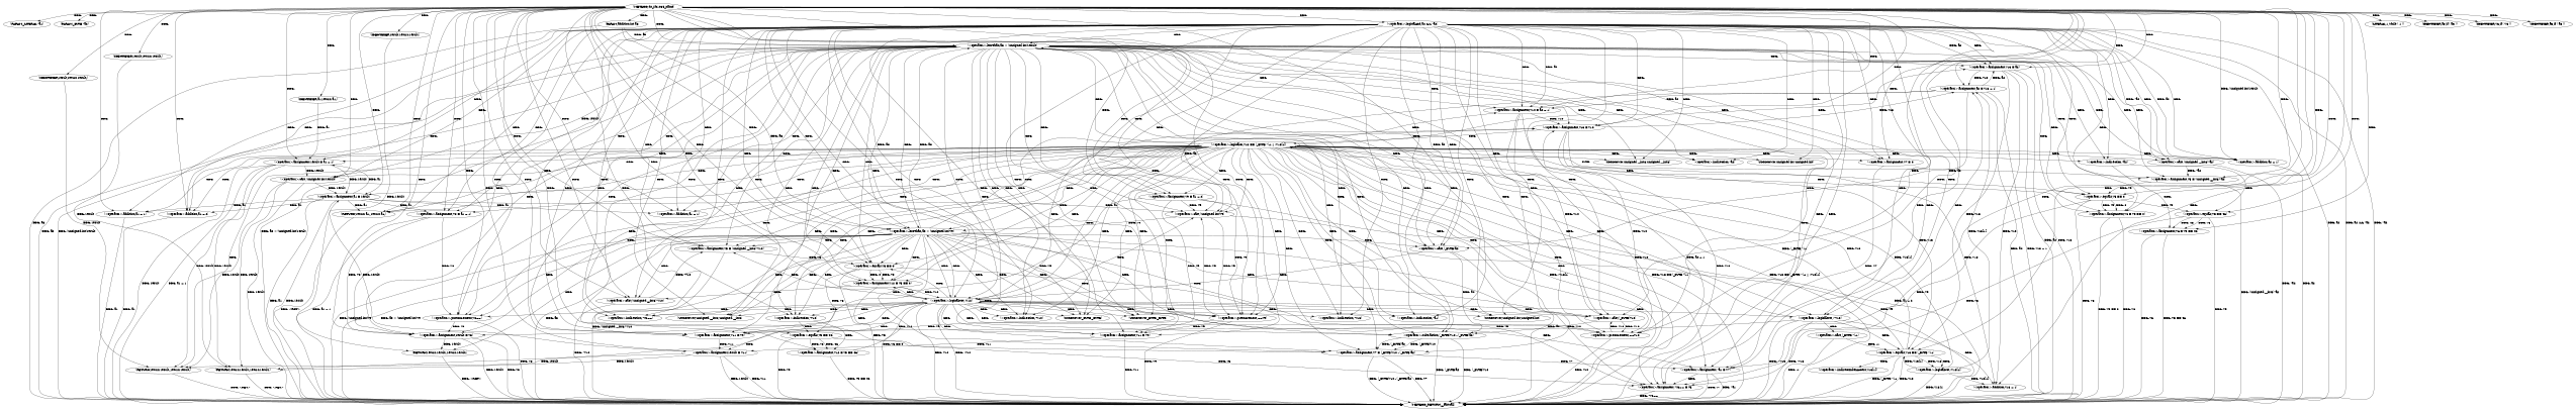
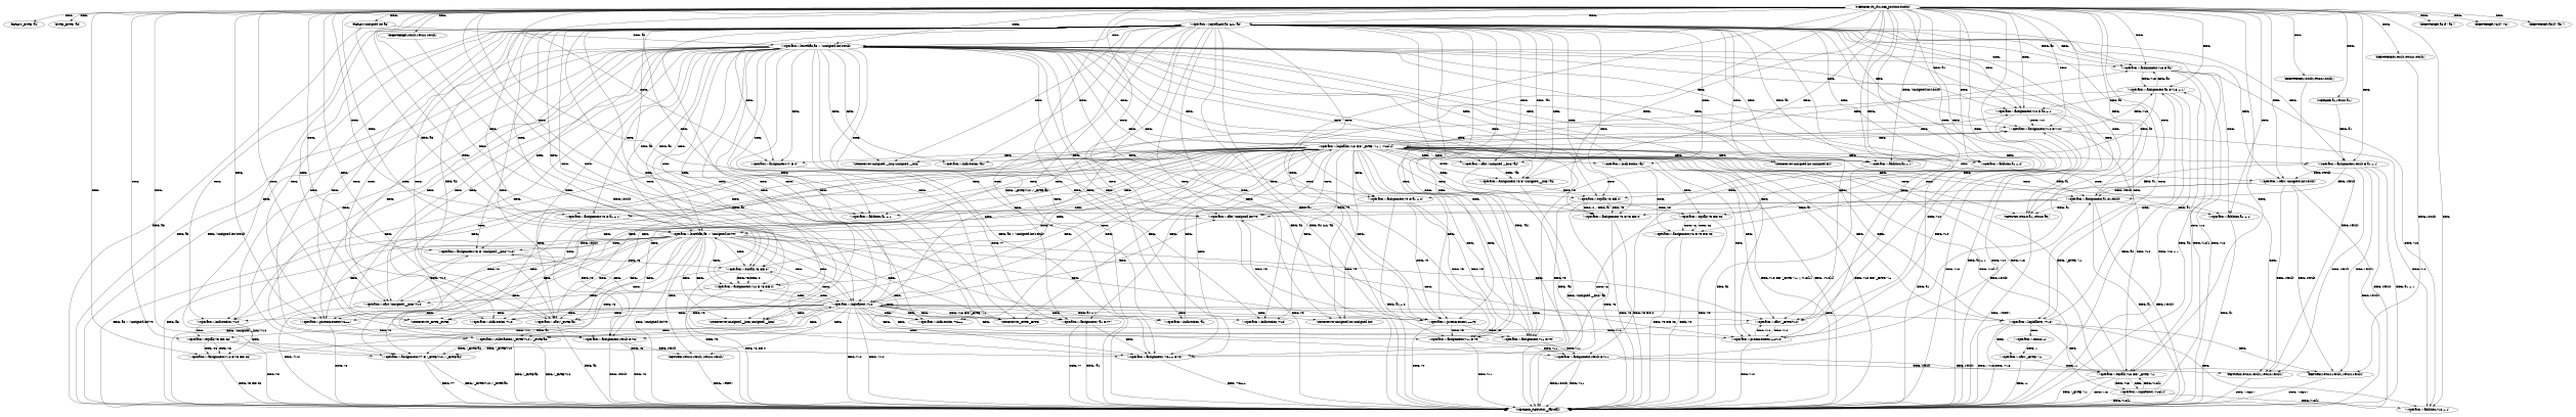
  digraph {
-   n1 [label="(METHOD,do_rfc1035_name)"]
-   n2 [label="(PARAM,_LITERAL *a1)"]
-   n3 [label="(PARAM,_BYTE *a2)"]
-   n4 [label="(PARAM,addition int a3)"]
+   n1 [label="(METHOD,do_rfc1035_postIncrement)"]
+   n2 [label="(PARAM,_BYTE *a1)"]
+   n3 [label="(BYTE,_BYTE *a2)"]
+   n4 [label="(PARAM,unsigned int a3)"]
    n5 [label="(<operator>.logicalAnd,a2 && *a2)"]
-   n6 [label="(LITERAL,1,while ( 1 ))"]
    n7 [label="(<operator>.assignment,result = a1 + 1)"]
    n8 [label="(<operator>.addition,a1 + 1)"]
    n9 [label="(IDENTIFIER,a3,if ( a3 ))"]
    n10 [label="(<operator>.lessThan,a3 < (unsigned int)result)"]
    n11 [label="(<operator>.cast,(unsigned int)result)"]
    n12 [label="(<operator>.assignment,v5 = (unsigned __int8)*a2)"]
    n13 [label="(<operator>.assignment,v6 = v5 == 0)"]
    n14 [label="(<operator>.equals,v5 == 0)"]
    n15 [label="(<operator>.assignment,v6 = v5 == 46)"]
    n16 [label="(<operator>.equals,v5 == 46)"]
    n17 [label="(IDENTIFIER,v6,if ( v6 ))"]
    n18 [label="(<operator>.assignment,v7 = 0)"]
    n19 [label="(<operator>.assignment,v13 = a2)"]
    n20 [label="(<operator>.assignment,v8 = a1 + 1)"]
    n21 [label="(<operator>.addition,a1 + 1)"]
    n22 [label="(<operator>.assignment,v9 = a1 + 2)"]
    n23 [label="(<operator>.addition,a1 + 2)"]
    n24 [label="(<operator>.assignment,v10 = a2 + 1)"]
    n25 [label="(<operator>.addition,a2 + 1)"]
    n26 [label="(<operator>.assignment,result = v8)"]
    n27 [label="(IDENTIFIER,a3,if ( a3 ))"]
    n28 [label="(<operator>.assignment,v11 = v9)"]
    n29 [label="(<operator>.lessThan,a3 < (unsigned int)v9)"]
    n30 [label="(<operator>.cast,(unsigned int)v9)"]
    n31 [label="(IDENTIFIER,result,return result;)"]
    n32 [label="(<operator>.assignment,v11 = v9)"]
    n33 [label="(<operator>.assignment,*v8++ = v5)"]
    n34 [label="(<operator>.postIncrement,v8++)"]
    n35 [label="(<operator>.assignment,v5 = (unsigned __int8)*v10)"]
    n36 [label="(<operator>.assignment,v13 = v10)"]
    n37 [label="(<operator>.assignment,v12 = v5 == 0)"]
    n38 [label="(<operator>.equals,v5 == 0)"]
    n39 [label="(<operator>.assignment,v12 = v5 == 46)"]
    n40 [label="(<operator>.equals,v5 == 46)"]
    n41 [label="(<operator>.assignment,v7 = (_BYTE)v10 - (_BYTE)a2)"]
    n42 [label="(<operator>.cast,(_BYTE)v10)"]
    n43 [label="(<operator>.cast,(_BYTE)a2)"]
    n44 [label="(<operator>.preIncrement,++v9)"]
    n45 [label="(<operator>.preIncrement,++v10)"]
    n46 [label="(<operator>.logicalNot,!v12)"]
    n47 [label="(<operator>.assignment,result = v11)"]
    n48 [label="(<operator>.assignment,*a1 = v7)"]
    n49 [label="(IDENTIFIER,result,return result;)"]
    n50 [label="(<operator>.assignment,a2 = v13 + 1)"]
    n51 [label="(<operator>.addition,v13 + 1)"]
    n52 [label="(<operator>.equals,v13 == (_BYTE *)-1)"]
    n53 [label="(IDENTIFIER,result,return result;)"]
    n54 [label="(<operator>.assignment,a1 = result)"]
-   n55 [label="(RETURN,return a1;,return a1;)"]
-   n56 [label="(IDENTIFIER,a1,return a1;)"]
+   n55 [label="(RETURN,return a1;,return a9;)"]
+   n56 [label="(METHOD,a1,return a1;)"]
    n57 [label="(METHOD_RETURN,__fastcall)"]
    n58 [label="(<operator>.cast,(unsigned __int8)*a2)"]
    n59 [label="(<operator>.cast,(unsigned __int8)*v10)"]
    n60 [label="(<operator>.subtraction,(_BYTE)v10 - (_BYTE)a2)"]
    n61 [label="(<operator>.logicalNot,!*v13)"]
    n62 [label="(UNKNOWN,unsigned int,unsigned int)"]
    n63 [label="(UNKNOWN,unsigned __int8,unsigned __int8)"]
    n64 [label="(<operator>.indirection,*a2)"]
    n65 [label="(<operator>.indirection,*a2)"]
    n66 [label="(UNKNOWN,unsigned int,unsigned int)"]
    n67 [label="(<operator>.indirection,*v8++)"]
    n68 [label="(UNKNOWN,unsigned __int8,unsigned __int8)"]
    n69 [label="(<operator>.indirection,*v10)"]
    n70 [label="(<operator>.indirection,*v10)"]
    n71 [label="(UNKNOWN,_BYTE,_BYTE)"]
    n72 [label="(UNKNOWN,_BYTE,_BYTE)"]
    n73 [label="(<operator>.indirection,*a1)"]
    n74 [label="(<operator>.indirection,*v13)"]
    n75 [label="(RETURN,return result;,return result;)"]
    n76 [label="(RETURN,return result;,return result;)"]
    n77 [label="(RETURN,return result;,return result;)"]
    n78 [label="(<operator>.logicalOr,v13 == (_BYTE *)-1 || !v13[1])"]
    n79 [label="(<operator>.logicalNot,!v13[1])"]
-   n80 [label="(<operator>.indirectIndexAccess,v13[1])"]
+   n81 [label="(<operator>.minus,-1)"]
    n82 [label="(<operator>.cast,(_BYTE *)-1)"]
    n1 -> n2 [label="DDG: "]
    n1 -> n3 [label="DDG: "]
    n1 -> n4 [label="DDG: "]
    n1 -> n5 [label="DDG: "]
-   n1 -> n6 [label="DDG: "]
    n1 -> n7 [label="DDG: "]
    n1 -> n8 [label="DDG: "]
    n1 -> n9 [label="DDG: "]
    n1 -> n10 [label="DDG: "]
    n1 -> n11 [label="DDG: "]
    n1 -> n12 [label="DDG: "]
    n1 -> n13 [label="DDG: "]
    n1 -> n14 [label="DDG: "]
    n1 -> n15 [label="DDG: "]
    n1 -> n16 [label="DDG: "]
    n1 -> n17 [label="DDG: "]
    n1 -> n18 [label="DDG: "]
    n1 -> n19 [label="DDG: "]
    n1 -> n20 [label="DDG: "]
    n1 -> n21 [label="DDG: "]
    n1 -> n22 [label="DDG: "]
    n1 -> n23 [label="DDG: "]
    n1 -> n24 [label="DDG: "]
    n1 -> n25 [label="DDG: (unsigned int)result"]
    n1 -> n26 [label="DDG: "]
    n1 -> n27 [label="DDG: "]
    n1 -> n28 [label="DDG: "]
    n1 -> n29 [label="DDG: "]
    n1 -> n30 [label="DDG: "]
    n1 -> n31 [label="DDG: "]
    n1 -> n32 [label="DDG: "]
    n1 -> n33 [label="DDG: "]
    n1 -> n34 [label="DDG: "]
    n1 -> n35 [label="DDG: "]
    n1 -> n36 [label="DDG: "]
    n1 -> n37 [label="DDG: "]
    n1 -> n38 [label="DDG: "]
    n1 -> n39 [label="DDG: "]
    n1 -> n40 [label="DDG: "]
    n1 -> n41 [label="DDG: "]
    n1 -> n42 [label="DDG: "]
    n1 -> n43 [label="DDG: "]
    n1 -> n44 [label="DDG: "]
    n1 -> n45 [label="DDG: "]
    n1 -> n46 [label="DDG: "]
    n1 -> n47 [label="DDG: "]
    n1 -> n48 [label="DDG: "]
    n1 -> n49 [label="DDG: "]
    n1 -> n50 [label="DDG: "]
    n1 -> n51 [label="DDG: "]
    n1 -> n52 [label="DDG: "]
    n1 -> n53 [label="DDG: "]
    n1 -> n54 [label="DDG: "]
    n1 -> n55 [label="DDG: "]
    n1 -> n56 [label="DDG: "]
    n4 -> n10 [label="DDG: a3"]
    n4 -> n29 [label="DDG: a3"]
    n4 -> n57 [label="DDG: a3"]
    n5 -> n7 [label="CDG: "]
    n5 -> n8 [label="CDG: "]
    n5 -> n10 [label="CDG: "]
    n5 -> n11 [label="CDG: "]
    n5 -> n12 [label="CDG: "]
    n5 -> n13 [label="CDG: "]
    n5 -> n14 [label="CDG: "]
    n5 -> n18 [label="CDG: "]
    n5 -> n19 [label="DDG: a2"]
    n5 -> n19 [label="CDG: "]
    n5 -> n20 [label="CDG: "]
    n5 -> n21 [label="CDG: "]
    n5 -> n22 [label="CDG: "]
    n5 -> n23 [label="CDG: "]
    n5 -> n24 [label="DDG: a2"]
    n5 -> n24 [label="CDG: "]
    n5 -> n25 [label="DDG: a2"]
    n5 -> n25 [label="CDG: "]
    n5 -> n26 [label="CDG: "]
    n5 -> n28 [label="CDG: "]
    n5 -> n29 [label="CDG: "]
    n5 -> n30 [label="CDG: "]
    n5 -> n32 [label="CDG: "]
    n5 -> n33 [label="CDG: "]
    n5 -> n34 [label="CDG: "]
-   n5 -> n35 [label="CDG: "]
    n5 -> n36 [label="CDG: "]
    n5 -> n37 [label="CDG: "]
    n5 -> n38 [label="CDG: "]
    n5 -> n41 [label="CDG: "]
-   n5 -> n42 [label="CDG: "]
+   n5 -> n42 [label="DDG: "]
    n5 -> n43 [label="DDG: a2"]
    n5 -> n43 [label="CDG: "]
    n5 -> n44 [label="CDG: "]
    n5 -> n45 [label="CDG: "]
    n5 -> n46 [label="CDG: "]
    n5 -> n48 [label="CDG: "]
    n5 -> n55 [label="CDG: "]
    n5 -> n57 [label="DDG: a2"]
    n5 -> n57 [label="DDG: a2 && *a2"]
    n5 -> n57 [label="DDG: *a2"]
    n5 -> n58 [label="DDG: *a2"]
    n5 -> n58 [label="CDG: "]
    n5 -> n59 [label="CDG: "]
    n5 -> n60 [label="CDG: "]
    n5 -> n61 [label="CDG: "]
    n5 -> n62 [label="CDG: "]
    n5 -> n63 [label="CDG: "]
    n5 -> n64 [label="CDG: "]
    n5 -> n65 [label="CDG: "]
    n5 -> n66 [label="CDG: "]
    n5 -> n67 [label="CDG: "]
    n5 -> n68 [label="CDG: "]
    n5 -> n69 [label="CDG: "]
    n5 -> n70 [label="CDG: "]
    n5 -> n71 [label="CDG: "]
    n5 -> n72 [label="CDG: "]
    n5 -> n73 [label="CDG: "]
    n5 -> n74 [label="CDG: "]
    n7 -> n11 [label="DDG: result"]
    n7 -> n54 [label="DDG: result"]
    n7 -> n57 [label="DDG: result"]
    n7 -> n57 [label="DDG: a1 + 1"]
    n7 -> n75 [label="DDG: result"]
    n7 -> n76 [label="DDG: result"]
    n8 -> n57 [label="DDG: a1"]
    n10 -> n12 [label="CDG: "]
    n10 -> n13 [label="CDG: "]
    n10 -> n14 [label="CDG: "]
    n10 -> n18 [label="CDG: "]
    n10 -> n19 [label="CDG: "]
    n10 -> n20 [label="CDG: "]
    n10 -> n21 [label="CDG: "]
    n10 -> n22 [label="CDG: "]
    n10 -> n23 [label="CDG: "]
    n10 -> n24 [label="CDG: "]
    n10 -> n25 [label="CDG: "]
    n10 -> n26 [label="CDG: "]
    n10 -> n28 [label="CDG: "]
    n10 -> n29 [label="DDG: a3"]
    n10 -> n29 [label="CDG: "]
    n10 -> n30 [label="CDG: "]
    n10 -> n32 [label="CDG: "]
    n10 -> n33 [label="CDG: "]
    n10 -> n34 [label="CDG: "]
    n10 -> n35 [label="CDG: "]
    n10 -> n36 [label="CDG: "]
    n10 -> n37 [label="CDG: "]
    n10 -> n38 [label="CDG: "]
    n10 -> n41 [label="CDG: "]
    n10 -> n42 [label="CDG: "]
-   n10 -> n43 [label="CDG: "]
+   n10 -> n43 [label="DDG: "]
    n10 -> n44 [label="CDG: "]
    n10 -> n45 [label="CDG: "]
    n10 -> n46 [label="CDG: "]
-   n10 -> n48 [label="CDG: "]
    n10 -> n55 [label="CDG: "]
    n10 -> n57 [label="DDG: a3 < (unsigned int)result"]
    n10 -> n57 [label="DDG: a3"]
    n10 -> n57 [label="DDG: (unsigned int)result"]
    n10 -> n58 [label="CDG: "]
    n10 -> n59 [label="CDG: "]
    n10 -> n60 [label="CDG: "]
    n10 -> n61 [label="CDG: "]
    n10 -> n63 [label="CDG: "]
    n10 -> n64 [label="CDG: "]
    n10 -> n65 [label="CDG: "]
    n10 -> n66 [label="CDG: "]
    n10 -> n67 [label="CDG: "]
    n10 -> n68 [label="CDG: "]
    n10 -> n69 [label="CDG: "]
    n10 -> n70 [label="CDG: "]
    n10 -> n71 [label="CDG: "]
    n10 -> n72 [label="CDG: "]
-   n10 -> n73 [label="CDG: "]
+   n10 -> n73 [label="DDG: (_BYTE)v10 - (_BYTE)a2"]
    n10 -> n74 [label="CDG: "]
-   n11 -> n10 [label="DDG: result"]
+   n11 -> n59 [label="DDG: result"]
    n11 -> n54 [label="DDG: result"]
    n11 -> n57 [label="DDG: result"]
    n11 -> n75 [label="DDG: result"]
    n11 -> n76 [label="DDG: result"]
    n12 -> n14 [label="DDG: v5"]
    n12 -> n57 [label="DDG: (unsigned __int8)*a2"]
    n13 -> n57 [label="DDG: v6"]
    n13 -> n57 [label="DDG: v5 == 0"]
    n14 -> n13 [label="DDG: v5"]
    n14 -> n13 [label="DDG: 0"]
    n14 -> n16 [label="DDG: v5"]
    n14 -> n33 [label="DDG: v5"]
    n14 -> n57 [label="DDG: v5"]
    n15 -> n57 [label="DDG: v5 == 46"]
    n15 -> n57 [label="DDG: v6"]
    n16 -> n15 [label="DDG: v5"]
    n16 -> n15 [label="DDG: 46"]
    n16 -> n33 [label="DDG: v5"]
    n16 -> n57 [label="DDG: v5"]
    n18 -> n48 [label="DDG: v7"]
    n19 -> n50 [label="DDG: v13"]
    n19 -> n51 [label="DDG: v13"]
    n19 -> n52 [label="DDG: v13"]
    n19 -> n57 [label="DDG: a2"]
    n19 -> n57 [label="DDG: v13"]
    n20 -> n26 [label="DDG: v8"]
    n20 -> n34 [label="DDG: v8"]
    n20 -> n57 [label="DDG: a1 + 1"]
    n22 -> n28 [label="DDG: v9"]
    n22 -> n30 [label="DDG: v9"]
    n22 -> n32 [label="DDG: v9"]
    n22 -> n44 [label="DDG: v9"]
    n22 -> n57 [label="DDG: a1 + 2"]
    n23 -> n57 [label="DDG: a1"]
    n24 -> n36 [label="DDG: v10"]
    n24 -> n42 [label="DDG: v10"]
    n24 -> n57 [label="DDG: v10"]
    n24 -> n57 [label="DDG: a2 + 1"]
    n25 -> n57 [label="DDG: a2"]
    n26 -> n57 [label="DDG: v8"]
    n26 -> n57 [label="DDG: result"]
    n26 -> n77 [label="DDG: result"]
    n28 -> n47 [label="DDG: v11"]
    n28 -> n57 [label="DDG: v11"]
    n29 -> n10 [label="DDG: a3"]
    n29 -> n33 [label="CDG: "]
    n29 -> n34 [label="CDG: "]
    n29 -> n35 [label="CDG: "]
    n29 -> n36 [label="CDG: "]
    n29 -> n37 [label="CDG: "]
    n29 -> n38 [label="CDG: "]
    n29 -> n41 [label="CDG: "]
    n29 -> n42 [label="CDG: "]
    n29 -> n43 [label="CDG: "]
    n29 -> n44 [label="CDG: "]
    n29 -> n45 [label="CDG: "]
    n29 -> n46 [label="CDG: "]
    n29 -> n57 [label="DDG: a3 < (unsigned int)v9"]
    n29 -> n57 [label="DDG: (unsigned int)v9"]
    n29 -> n57 [label="DDG: a3"]
    n29 -> n59 [label="CDG: "]
    n29 -> n60 [label="CDG: "]
    n29 -> n67 [label="CDG: "]
    n29 -> n68 [label="CDG: "]
    n29 -> n69 [label="CDG: "]
    n29 -> n70 [label="CDG: "]
    n29 -> n71 [label="CDG: "]
    n29 -> n72 [label="CDG: "]
    n29 -> n77 [label="CDG: "]
    n30 -> n29 [label="DDG: v9"]
    n30 -> n44 [label="DDG: v9"]
    n30 -> n57 [label="DDG: v9"]
    n31 -> n77 [label="DDG: result"]
    n32 -> n47 [label="DDG: v11"]
    n33 -> n57 [label="DDG: *v8++"]
    n34 -> n26 [label="DDG: v8"]
    n34 -> n57 [label="DDG: v8"]
    n35 -> n38 [label="DDG: v5"]
    n35 -> n57 [label="DDG: (unsigned __int8)*v10"]
    n36 -> n50 [label="DDG: v13"]
    n36 -> n51 [label="DDG: v13"]
    n36 -> n52 [label="DDG: v13"]
    n36 -> n57 [label="DDG: v13"]
    n36 -> n78 [label="CDG: "]
-   n37 -> n46 [label="DDG: v12"]
+   n37 -> n46 [label="CDG: "]
    n37 -> n57 [label="DDG: v5 == 0"]
    n37 -> n59 [label="CDG: "]
    n38 -> n33 [label="DDG: v5"]
    n38 -> n37 [label="DDG: v5"]
    n38 -> n37 [label="DDG: 0"]
    n38 -> n40 [label="DDG: v5"]
    n38 -> n57 [label="DDG: v5"]
    n39 -> n46 [label="DDG: v12"]
    n39 -> n57 [label="DDG: v5 == 46"]
    n40 -> n33 [label="DDG: v5"]
    n40 -> n39 [label="DDG: v5"]
    n40 -> n39 [label="DDG: 46"]
    n40 -> n57 [label="DDG: v5"]
-   n41 -> n48 [label="DDG: v7"]
    n41 -> n57 [label="DDG: v7"]
    n41 -> n57 [label="DDG: (_BYTE)v10 - (_BYTE)a2"]
    n42 -> n45 [label="DDG: v10"]
    n42 -> n60 [label="DDG: v10"]
    n43 -> n57 [label="DDG: a2"]
    n43 -> n60 [label="DDG: a2"]
    n44 -> n28 [label="DDG: v9"]
    n44 -> n30 [label="DDG: v9"]
    n44 -> n32 [label="DDG: v9"]
    n44 -> n57 [label="DDG: v9"]
    n45 -> n36 [label="DDG: v10"]
    n45 -> n42 [label="DDG: v10"]
    n45 -> n57 [label="DDG: v10"]
    n46 -> n26 [label="CDG: "]
    n46 -> n28 [label="CDG: "]
    n46 -> n29 [label="CDG: "]
    n46 -> n30 [label="CDG: "]
    n46 -> n32 [label="CDG: "]
    n46 -> n34 [label="CDG: "]
    n46 -> n35 [label="CDG: "]
    n46 -> n36 [label="CDG: "]
    n46 -> n37 [label="CDG: "]
    n46 -> n38 [label="CDG: "]
    n46 -> n41 [label="CDG: "]
    n46 -> n42 [label="CDG: "]
-   n43 -> n46 [label="CDG: "]
+   n46 -> n43 [label="CDG: "]
    n46 -> n44 [label="CDG: "]
    n46 -> n45 [label="CDG: "]
    n46 -> n46 [label="CDG: "]
    n46 -> n47 [label="CDG: "]
    n46 -> n48 [label="CDG: "]
    n46 -> n57 [label="DDG: v12"]
    n46 -> n57 [label="DDG: !v12"]
    n46 -> n60 [label="CDG: "]
    n46 -> n61 [label="CDG: "]
    n46 -> n66 [label="CDG: "]
    n46 -> n67 [label="CDG: "]
    n46 -> n68 [label="CDG: "]
    n46 -> n69 [label="CDG: "]
    n46 -> n70 [label="CDG: "]
    n46 -> n71 [label="CDG: "]
    n46 -> n72 [label="CDG: "]
-   n46 -> n73 [label="CDG: "]
+   n46 -> n73 [label="DDG: v13 == (_BYTE *)-1"]
    n46 -> n74 [label="CDG: "]
    n47 -> n54 [label="DDG: result"]
    n47 -> n57 [label="DDG: v11"]
    n47 -> n57 [label="DDG: result"]
    n47 -> n75 [label="DDG: result"]
    n47 -> n76 [label="DDG: result"]
    n48 -> n33 [label="CDG: "]
    n48 -> n57 [label="DDG: v7"]
    n48 -> n57 [label="DDG: *a1"]
    n49 -> n75 [label="DDG: result"]
-   n50 -> n19 [label="DDG: a2"]
+   n50 -> n19 [label="CDG: a2"]
    n50 -> n24 [label="DDG: a2"]
-   n50 -> n30 [label="DDG: a2"]
+   n50 -> n25 [label="DDG: a2"]
    n50 -> n43 [label="DDG: a2"]
    n50 -> n57 [label="DDG: a2"]
    n50 -> n57 [label="DDG: v13 + 1"]
    n52 -> n57 [label="DDG: (_BYTE *)-1"]
    n52 -> n57 [label="DDG: v13"]
    n52 -> n78 [label="DDG: v13"]
    n52 -> n78 [label="DDG: (_BYTE *)-1"]
    n52 -> n79 [label="DDG: v13"]
    n52 -> n79 [label="CDG: "]
-   n52 -> n80 [label="CDG: "]
    n53 -> n76 [label="DDG: result"]
    n54 -> n7 [label="DDG: a1"]
    n54 -> n8 [label="DDG: a1"]
    n54 -> n20 [label="DDG: a1"]
    n54 -> n21 [label="DDG: a1"]
-   n54 -> n23 [label="DDG: a1"]
+   n23 -> n54 [label="DDG: a1"]
    n54 -> n30 [label="DDG: a1"]
    n54 -> n55 [label="DDG: a1"]
    n54 -> n57 [label="DDG: a1"]
    n54 -> n57 [label="DDG: result"]
    n55 -> n57 [label="DDG: <RET>"]
    n56 -> n7 [label="DDG: a1"]
    n58 -> n12 [label="DDG: *a2"]
    n58 -> n57 [label="DDG: *a2"]
    n59 -> n35 [label="DDG: *v10"]
    n59 -> n57 [label="DDG: *v10"]
    n60 -> n41 [label="DDG: (_BYTE)v10"]
    n60 -> n41 [label="DDG: (_BYTE)a2"]
    n60 -> n57 [label="DDG: (_BYTE)v10"]
    n60 -> n57 [label="DDG: (_BYTE)a2"]
    n61 -> n50 [label="CDG: "]
    n61 -> n51 [label="CDG: "]
    n61 -> n52 [label="CDG: "]
    n61 -> n57 [label="DDG: !*v13"]
    n61 -> n57 [label="DDG: *v13"]
    n61 -> n75 [label="CDG: "]
    n61 -> n78 [label="CDG: "]
+   n61 -> n81 [label="CDG: "]
    n61 -> n82 [label="CDG: "]
    n65 -> n15 [label="CDG: "]
    n65 -> n16 [label="CDG: "]
    n70 -> n39 [label="CDG: "]
    n70 -> n40 [label="CDG: "]
    n75 -> n57 [label="DDG: <RET>"]
    n76 -> n57 [label="DDG: <RET>"]
    n77 -> n57 [label="DDG: <RET>"]
    n78 -> n7 [label="CDG: "]
    n78 -> n8 [label="CDG: "]
    n78 -> n10 [label="CDG: "]
    n78 -> n11 [label="CDG: "]
    n78 -> n12 [label="BYTE: "]
    n78 -> n13 [label="CDG: "]
    n78 -> n14 [label="CDG: "]
    n78 -> n18 [label="CDG: "]
    n78 -> n19 [label="CDG: "]
    n78 -> n20 [label="CDG: "]
    n78 -> n21 [label="CDG: "]
    n78 -> n22 [label="CDG: "]
    n78 -> n23 [label="CDG: "]
    n78 -> n24 [label="CDG: "]
    n78 -> n25 [label="CDG: "]
    n78 -> n26 [label="CDG: "]
    n78 -> n28 [label="CDG: "]
    n78 -> n29 [label="CDG: "]
    n78 -> n30 [label="CDG: "]
    n78 -> n32 [label="CDG: "]
    n78 -> n33 [label="CDG: "]
    n78 -> n34 [label="CDG: "]
    n78 -> n35 [label="CDG: "]
    n78 -> n37 [label="CDG: "]
    n78 -> n38 [label="CDG: "]
    n78 -> n41 [label="CDG: "]
    n78 -> n42 [label="CDG: "]
    n78 -> n43 [label="CDG: "]
    n78 -> n44 [label="CDG: "]
    n78 -> n45 [label="CDG: "]
    n78 -> n46 [label="CDG: "]
    n78 -> n48 [label="CDG: "]
    n78 -> n54 [label="CDG: "]
    n78 -> n55 [label="CDG: "]
    n78 -> n57 [label="DDG: !v13[1]"]
    n78 -> n57 [label="DDG: v13 == (_BYTE *)-1"]
    n78 -> n57 [label="DDG: v13 == (_BYTE *)-1 || !v13[1]"]
    n78 -> n58 [label="CDG: "]
    n78 -> n59 [label="CDG: "]
    n78 -> n60 [label="CDG: "]
    n78 -> n61 [label="CDG: "]
    n78 -> n62 [label="CDG: "]
    n78 -> n63 [label="CDG: "]
    n78 -> n64 [label="CDG: "]
    n78 -> n65 [label="CDG: "]
    n78 -> n66 [label="CDG: "]
    n78 -> n67 [label="CDG: "]
    n78 -> n68 [label="CDG: "]
    n78 -> n69 [label="CDG: "]
    n78 -> n70 [label="CDG: "]
    n78 -> n71 [label="CDG: "]
    n78 -> n72 [label="CDG: "]
-   n78 -> n73 [label="CDG: "]
+   n73 -> n78 [label="CDG: "]
    n78 -> n74 [label="CDG: "]
    n78 -> n76 [label="CDG: "]
    n79 -> n50 [label="DDG: v13[1]"]
    n79 -> n51 [label="DDG: v13[1]"]
    n79 -> n52 [label="DDG: v13[1]"]
    n79 -> n57 [label="DDG: v13[1]"]
    n79 -> n78 [label="DDG: v13[1]"]
+   n81 -> n82 [label="DDG: 1"]
    n82 -> n52 [label="DDG: -1"]
    n82 -> n57 [label="DDG: -1"]
  }
